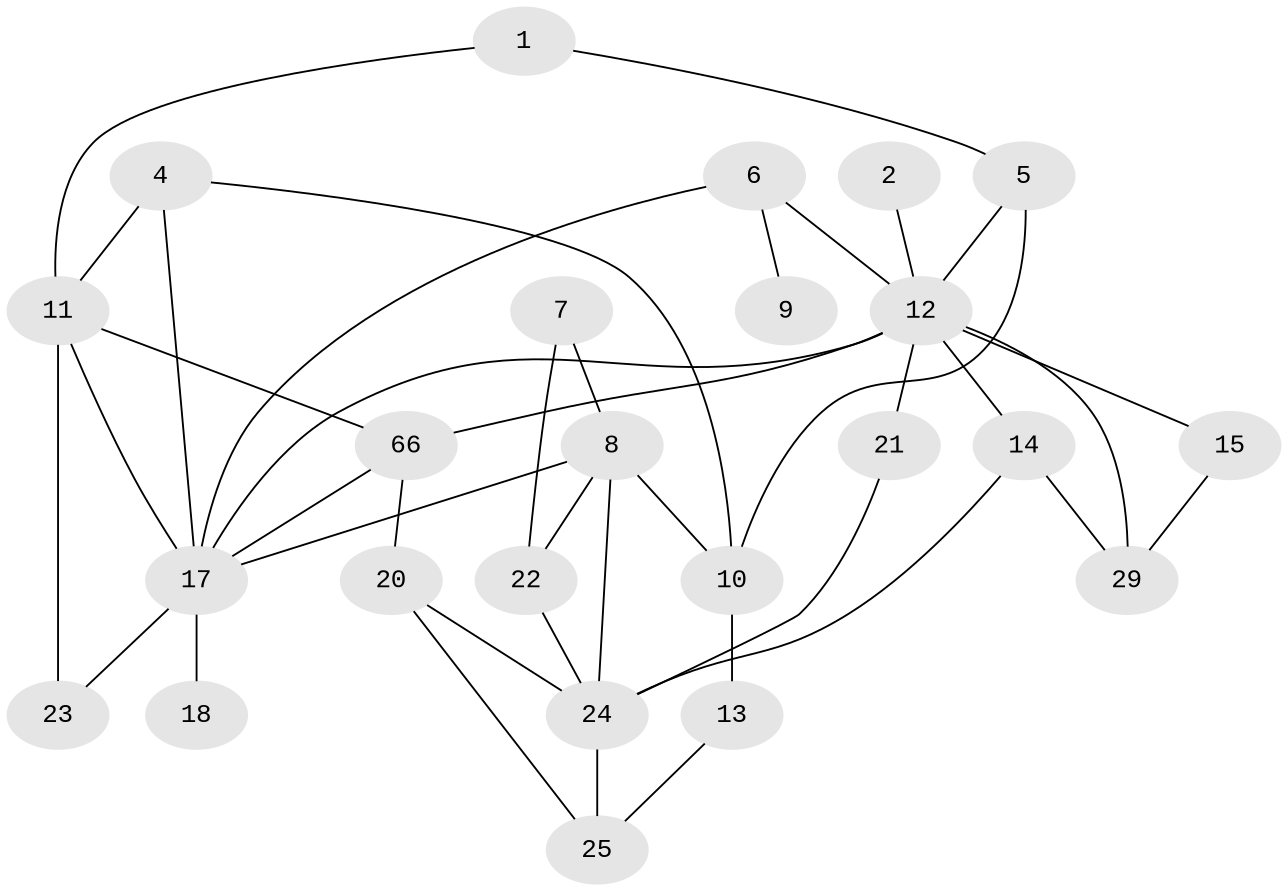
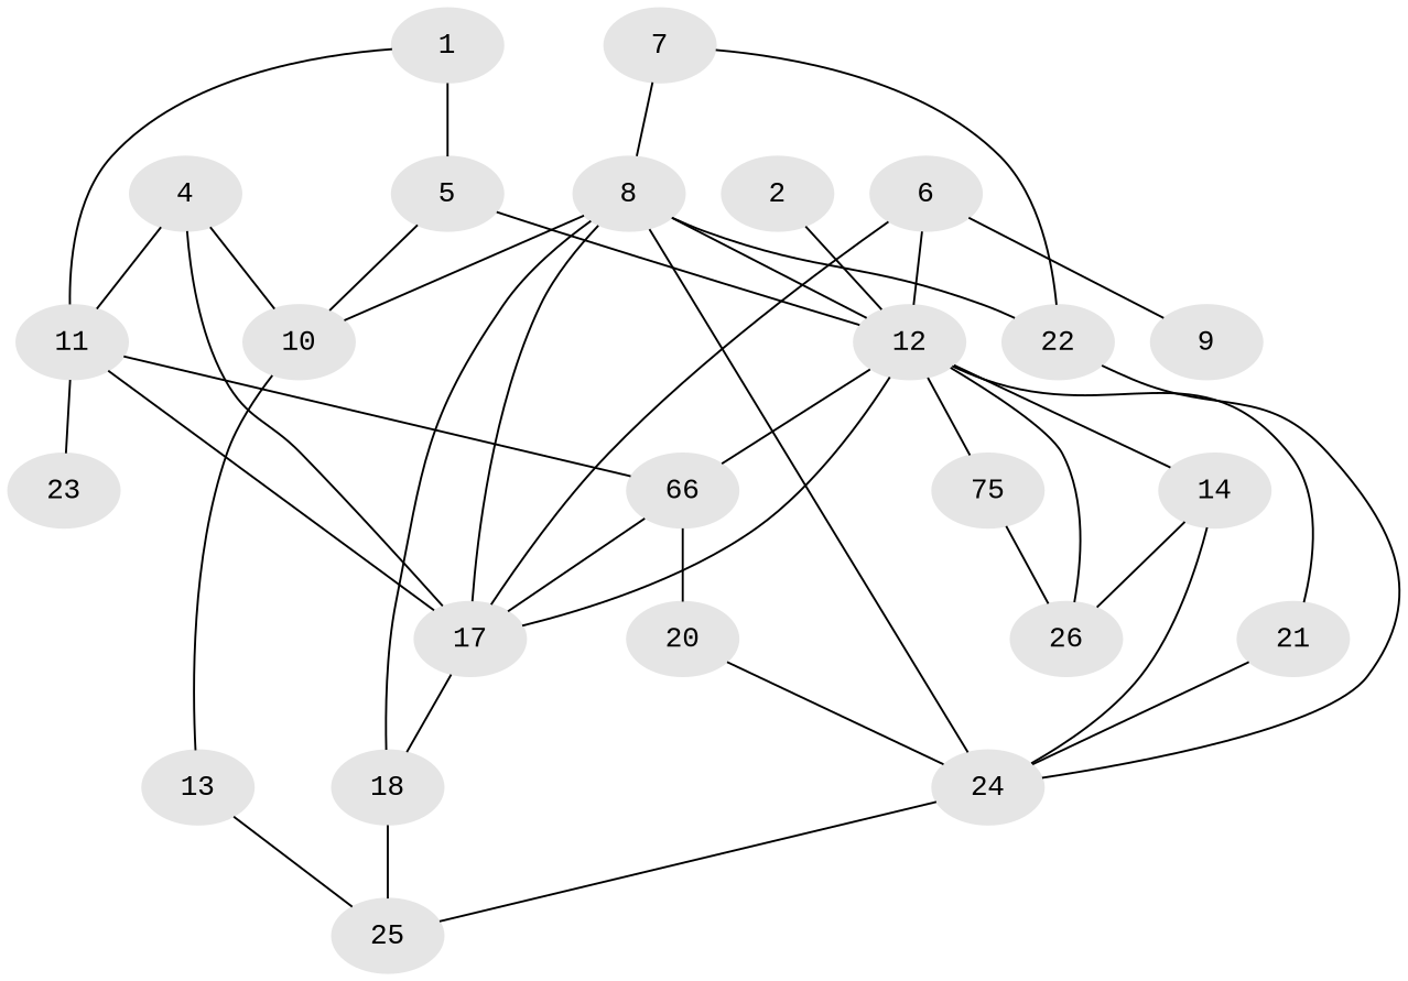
  graph {
    fontname="Liberation Mono"
    node [color=gray90 fontname="Liberation Mono" style=filled]
    edge [fontname="Liberation Mono" weight=1.0]
    1
    5
    11
    12
    10
    17
    n7 [label=66]
    23
    2
    14
-   15
+   15 [label=75]
    21
-   26 [label=29]
+   26
    4
    13
    18
    6
    9
    7
    8
    22
    24
    25
    20
    1 -- 5
    1 -- 11
    5 -- 12 [weight=2.0]
    5 -- 10
    11 -- 17 [weight=2.0]
    11 -- n7
    11 -- 23
    12 -- 17
    12 -- n7
    12 -- 14
    12 -- 15
    12 -- 21
    12 -- 26
    10 -- 13
-   17 -- 23
    17 -- 18
    n7 -- 17
    n7 -- 20
    2 -- 12
    14 -- 26
    14 -- 24
    15 -- 26
    21 -- 24
    4 -- 11 [weight=2.0]
    4 -- 10 [weight=2.0]
    4 -- 17
    13 -- 25
-   20 -- 25
+   18 -- 25
    6 -- 12 [weight=2.0]
    6 -- 17
    6 -- 9
    7 -- 8
    7 -- 22
+   8 -- 12
    8 -- 10
    8 -- 17
+   8 -- 18
    8 -- 22
    8 -- 24
    22 -- 24
    24 -- 25
    20 -- 24
  }
